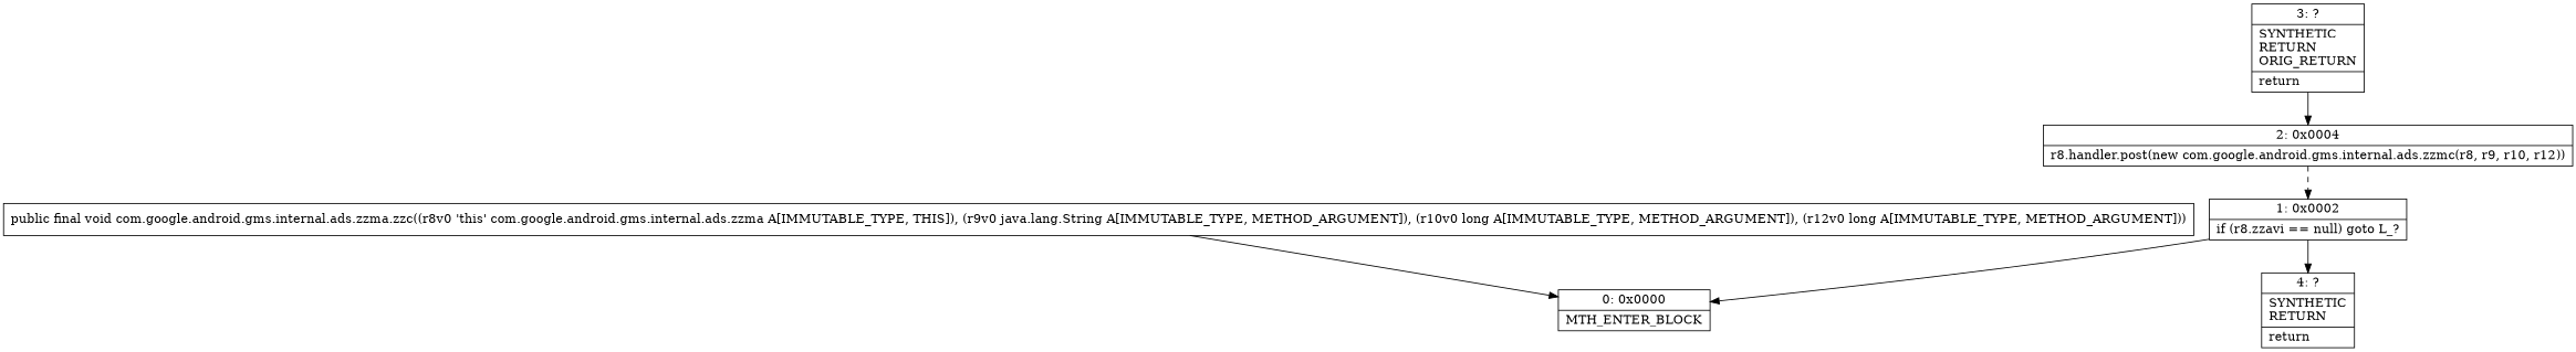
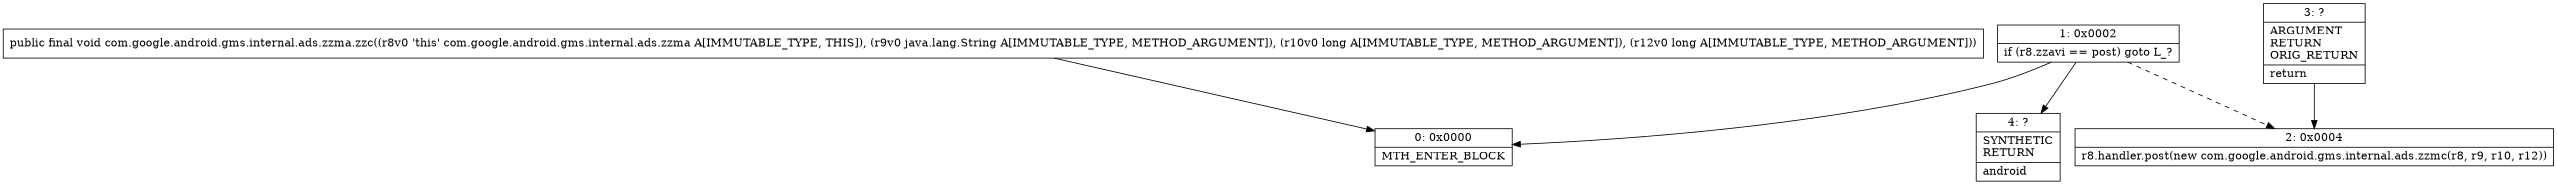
  digraph {
    node [shape=record]
    n1 [label="{0\:\ 0x0000|MTH_ENTER_BLOCK\l}"]
-   n2 [label="{1\:\ 0x0002|if (r8.zzavi == null) goto L_?\l}"]
+   n2 [label="{1\:\ 0x0002|if (r8.zzavi == post) goto L_?\l}"]
    n3 [label="{2\:\ 0x0004|r8.handler.post(new com.google.android.gms.internal.ads.zzmc(r8, r9, r10, r12))\l}"]
-   n4 [label="{4\:\ ?|SYNTHETIC\lRETURN\l|return\l}"]
-   n5 [label="{3\:\ ?|SYNTHETIC\lRETURN\lORIG_RETURN\l|return\l}"]
+   n4 [label="{4\:\ ?|SYNTHETIC\lRETURN\l|android\l}"]
+   n5 [label="{3\:\ ?|ARGUMENT\lRETURN\lORIG_RETURN\l|return\l}"]
    n6 [label="{public final void com.google.android.gms.internal.ads.zzma.zzc((r8v0 'this' com.google.android.gms.internal.ads.zzma A[IMMUTABLE_TYPE, THIS]), (r9v0 java.lang.String A[IMMUTABLE_TYPE, METHOD_ARGUMENT]), (r10v0 long A[IMMUTABLE_TYPE, METHOD_ARGUMENT]), (r12v0 long A[IMMUTABLE_TYPE, METHOD_ARGUMENT])) }"]
    n2 -> n1
-   n3 -> n2 [style=dashed]
+   n2 -> n3 [style=dashed]
    n2 -> n4
    n5 -> n3
    n6 -> n1
  }
